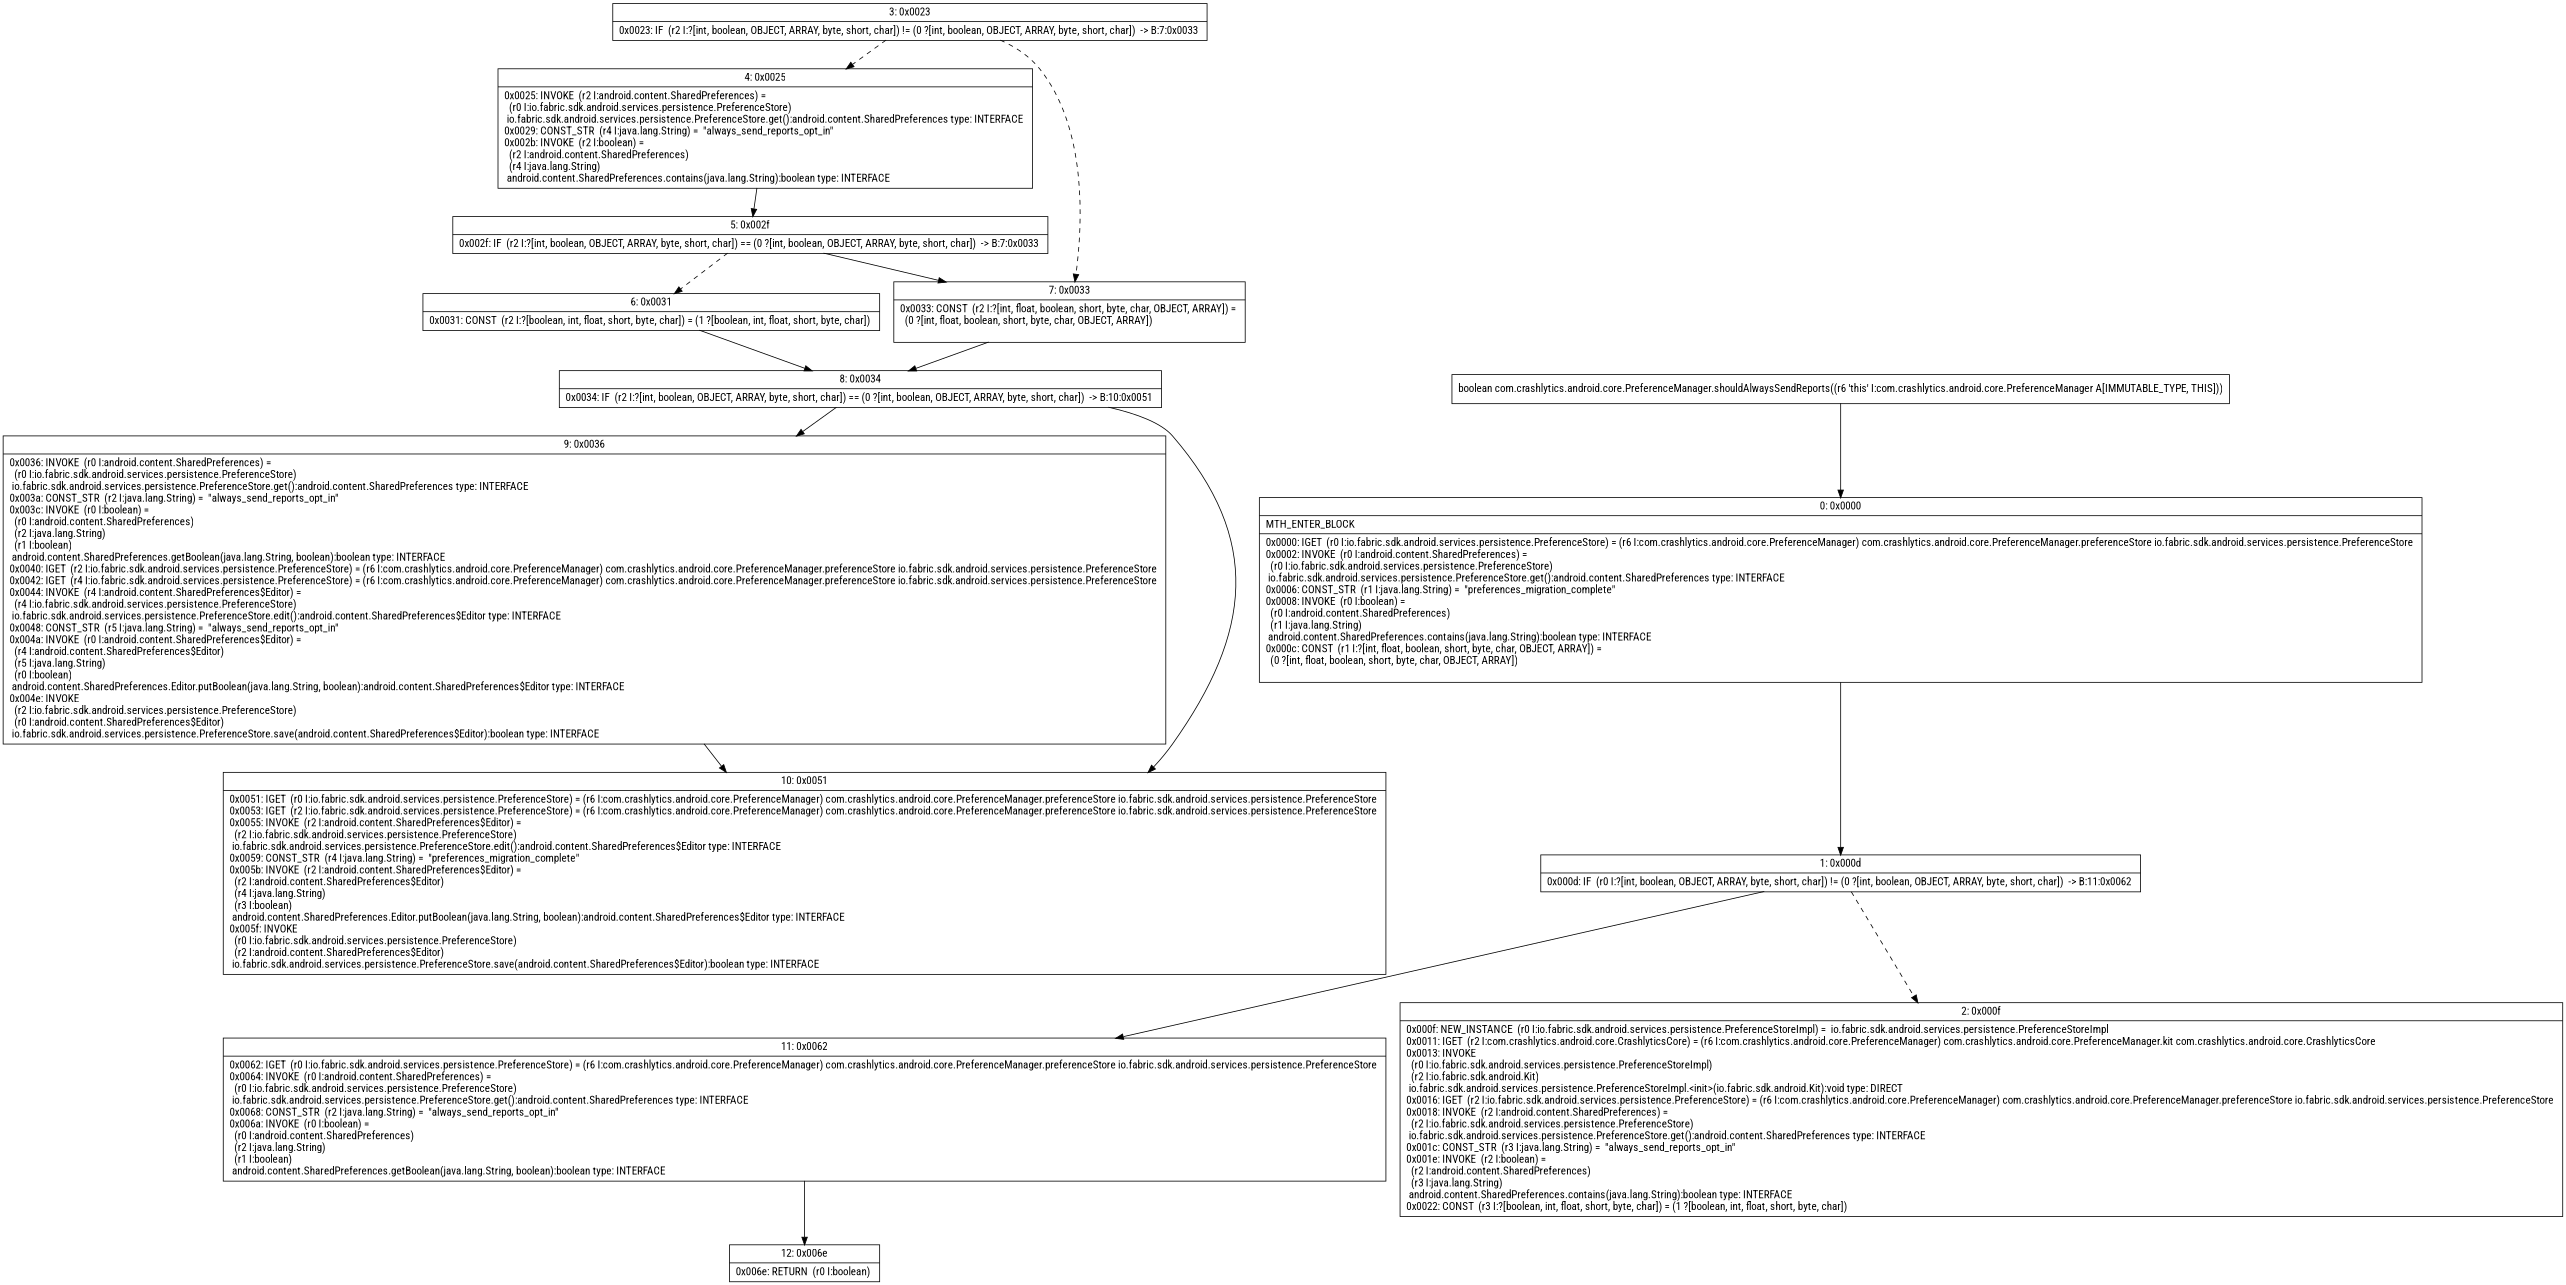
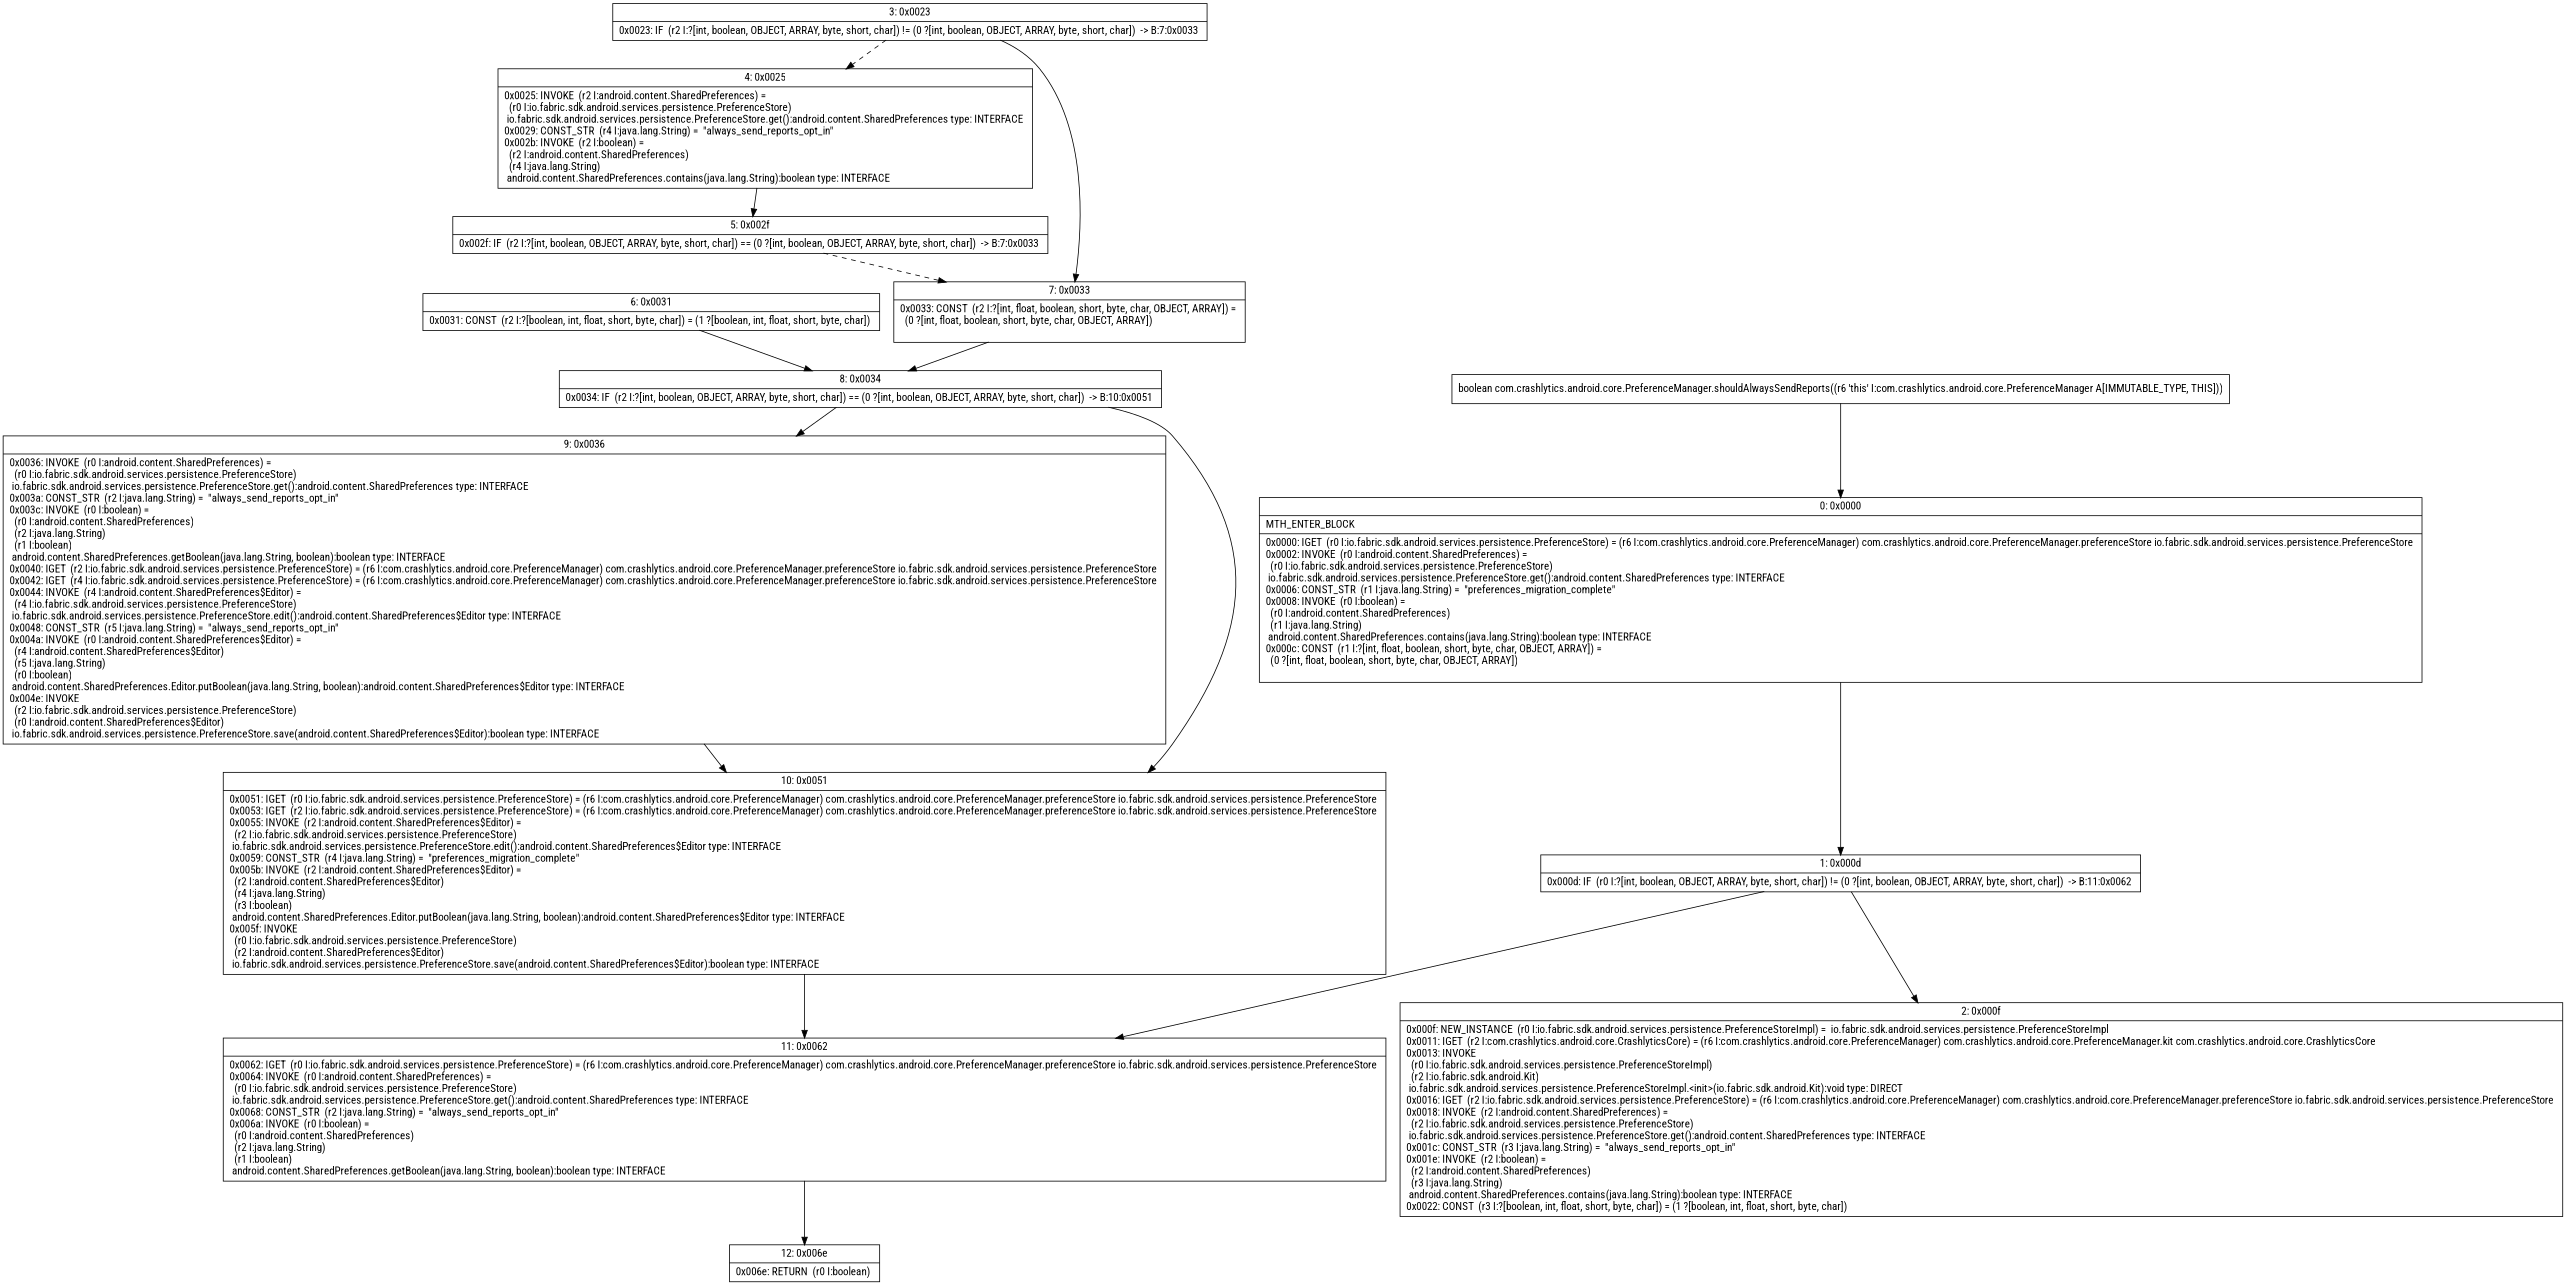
  digraph {
    fontname="Roboto Condensed"
    node [fontname="Roboto Condensed" shape=record]
    edge [fontname="Roboto Condensed"]
    n1 [label="{0\:\ 0x0000|MTH_ENTER_BLOCK\l|0x0000: IGET  (r0 I:io.fabric.sdk.android.services.persistence.PreferenceStore) = (r6 I:com.crashlytics.android.core.PreferenceManager) com.crashlytics.android.core.PreferenceManager.preferenceStore io.fabric.sdk.android.services.persistence.PreferenceStore \l0x0002: INVOKE  (r0 I:android.content.SharedPreferences) = \l  (r0 I:io.fabric.sdk.android.services.persistence.PreferenceStore)\l io.fabric.sdk.android.services.persistence.PreferenceStore.get():android.content.SharedPreferences type: INTERFACE \l0x0006: CONST_STR  (r1 I:java.lang.String) =  \"preferences_migration_complete\" \l0x0008: INVOKE  (r0 I:boolean) = \l  (r0 I:android.content.SharedPreferences)\l  (r1 I:java.lang.String)\l android.content.SharedPreferences.contains(java.lang.String):boolean type: INTERFACE \l0x000c: CONST  (r1 I:?[int, float, boolean, short, byte, char, OBJECT, ARRAY]) = \l  (0 ?[int, float, boolean, short, byte, char, OBJECT, ARRAY])\l \l}"]
    n2 [label="{1\:\ 0x000d|0x000d: IF  (r0 I:?[int, boolean, OBJECT, ARRAY, byte, short, char]) != (0 ?[int, boolean, OBJECT, ARRAY, byte, short, char])  \-\> B:11:0x0062 \l}"]
    n3 [label="{2\:\ 0x000f|0x000f: NEW_INSTANCE  (r0 I:io.fabric.sdk.android.services.persistence.PreferenceStoreImpl) =  io.fabric.sdk.android.services.persistence.PreferenceStoreImpl \l0x0011: IGET  (r2 I:com.crashlytics.android.core.CrashlyticsCore) = (r6 I:com.crashlytics.android.core.PreferenceManager) com.crashlytics.android.core.PreferenceManager.kit com.crashlytics.android.core.CrashlyticsCore \l0x0013: INVOKE  \l  (r0 I:io.fabric.sdk.android.services.persistence.PreferenceStoreImpl)\l  (r2 I:io.fabric.sdk.android.Kit)\l io.fabric.sdk.android.services.persistence.PreferenceStoreImpl.\<init\>(io.fabric.sdk.android.Kit):void type: DIRECT \l0x0016: IGET  (r2 I:io.fabric.sdk.android.services.persistence.PreferenceStore) = (r6 I:com.crashlytics.android.core.PreferenceManager) com.crashlytics.android.core.PreferenceManager.preferenceStore io.fabric.sdk.android.services.persistence.PreferenceStore \l0x0018: INVOKE  (r2 I:android.content.SharedPreferences) = \l  (r2 I:io.fabric.sdk.android.services.persistence.PreferenceStore)\l io.fabric.sdk.android.services.persistence.PreferenceStore.get():android.content.SharedPreferences type: INTERFACE \l0x001c: CONST_STR  (r3 I:java.lang.String) =  \"always_send_reports_opt_in\" \l0x001e: INVOKE  (r2 I:boolean) = \l  (r2 I:android.content.SharedPreferences)\l  (r3 I:java.lang.String)\l android.content.SharedPreferences.contains(java.lang.String):boolean type: INTERFACE \l0x0022: CONST  (r3 I:?[boolean, int, float, short, byte, char]) = (1 ?[boolean, int, float, short, byte, char]) \l}"]
    n4 [label="{11\:\ 0x0062|0x0062: IGET  (r0 I:io.fabric.sdk.android.services.persistence.PreferenceStore) = (r6 I:com.crashlytics.android.core.PreferenceManager) com.crashlytics.android.core.PreferenceManager.preferenceStore io.fabric.sdk.android.services.persistence.PreferenceStore \l0x0064: INVOKE  (r0 I:android.content.SharedPreferences) = \l  (r0 I:io.fabric.sdk.android.services.persistence.PreferenceStore)\l io.fabric.sdk.android.services.persistence.PreferenceStore.get():android.content.SharedPreferences type: INTERFACE \l0x0068: CONST_STR  (r2 I:java.lang.String) =  \"always_send_reports_opt_in\" \l0x006a: INVOKE  (r0 I:boolean) = \l  (r0 I:android.content.SharedPreferences)\l  (r2 I:java.lang.String)\l  (r1 I:boolean)\l android.content.SharedPreferences.getBoolean(java.lang.String, boolean):boolean type: INTERFACE \l}"]
    n5 [label="{12\:\ 0x006e|0x006e: RETURN  (r0 I:boolean) \l}"]
    n6 [label="{3\:\ 0x0023|0x0023: IF  (r2 I:?[int, boolean, OBJECT, ARRAY, byte, short, char]) != (0 ?[int, boolean, OBJECT, ARRAY, byte, short, char])  \-\> B:7:0x0033 \l}"]
    n7 [label="{4\:\ 0x0025|0x0025: INVOKE  (r2 I:android.content.SharedPreferences) = \l  (r0 I:io.fabric.sdk.android.services.persistence.PreferenceStore)\l io.fabric.sdk.android.services.persistence.PreferenceStore.get():android.content.SharedPreferences type: INTERFACE \l0x0029: CONST_STR  (r4 I:java.lang.String) =  \"always_send_reports_opt_in\" \l0x002b: INVOKE  (r2 I:boolean) = \l  (r2 I:android.content.SharedPreferences)\l  (r4 I:java.lang.String)\l android.content.SharedPreferences.contains(java.lang.String):boolean type: INTERFACE \l}"]
    n8 [label="{7\:\ 0x0033|0x0033: CONST  (r2 I:?[int, float, boolean, short, byte, char, OBJECT, ARRAY]) = \l  (0 ?[int, float, boolean, short, byte, char, OBJECT, ARRAY])\l \l}"]
    n9 [label="{5\:\ 0x002f|0x002f: IF  (r2 I:?[int, boolean, OBJECT, ARRAY, byte, short, char]) == (0 ?[int, boolean, OBJECT, ARRAY, byte, short, char])  \-\> B:7:0x0033 \l}"]
    n10 [label="{8\:\ 0x0034|0x0034: IF  (r2 I:?[int, boolean, OBJECT, ARRAY, byte, short, char]) == (0 ?[int, boolean, OBJECT, ARRAY, byte, short, char])  \-\> B:10:0x0051 \l}"]
    n11 [label="{6\:\ 0x0031|0x0031: CONST  (r2 I:?[boolean, int, float, short, byte, char]) = (1 ?[boolean, int, float, short, byte, char]) \l}"]
    n12 [label="{9\:\ 0x0036|0x0036: INVOKE  (r0 I:android.content.SharedPreferences) = \l  (r0 I:io.fabric.sdk.android.services.persistence.PreferenceStore)\l io.fabric.sdk.android.services.persistence.PreferenceStore.get():android.content.SharedPreferences type: INTERFACE \l0x003a: CONST_STR  (r2 I:java.lang.String) =  \"always_send_reports_opt_in\" \l0x003c: INVOKE  (r0 I:boolean) = \l  (r0 I:android.content.SharedPreferences)\l  (r2 I:java.lang.String)\l  (r1 I:boolean)\l android.content.SharedPreferences.getBoolean(java.lang.String, boolean):boolean type: INTERFACE \l0x0040: IGET  (r2 I:io.fabric.sdk.android.services.persistence.PreferenceStore) = (r6 I:com.crashlytics.android.core.PreferenceManager) com.crashlytics.android.core.PreferenceManager.preferenceStore io.fabric.sdk.android.services.persistence.PreferenceStore \l0x0042: IGET  (r4 I:io.fabric.sdk.android.services.persistence.PreferenceStore) = (r6 I:com.crashlytics.android.core.PreferenceManager) com.crashlytics.android.core.PreferenceManager.preferenceStore io.fabric.sdk.android.services.persistence.PreferenceStore \l0x0044: INVOKE  (r4 I:android.content.SharedPreferences$Editor) = \l  (r4 I:io.fabric.sdk.android.services.persistence.PreferenceStore)\l io.fabric.sdk.android.services.persistence.PreferenceStore.edit():android.content.SharedPreferences$Editor type: INTERFACE \l0x0048: CONST_STR  (r5 I:java.lang.String) =  \"always_send_reports_opt_in\" \l0x004a: INVOKE  (r0 I:android.content.SharedPreferences$Editor) = \l  (r4 I:android.content.SharedPreferences$Editor)\l  (r5 I:java.lang.String)\l  (r0 I:boolean)\l android.content.SharedPreferences.Editor.putBoolean(java.lang.String, boolean):android.content.SharedPreferences$Editor type: INTERFACE \l0x004e: INVOKE  \l  (r2 I:io.fabric.sdk.android.services.persistence.PreferenceStore)\l  (r0 I:android.content.SharedPreferences$Editor)\l io.fabric.sdk.android.services.persistence.PreferenceStore.save(android.content.SharedPreferences$Editor):boolean type: INTERFACE \l}"]
    n13 [label="{10\:\ 0x0051|0x0051: IGET  (r0 I:io.fabric.sdk.android.services.persistence.PreferenceStore) = (r6 I:com.crashlytics.android.core.PreferenceManager) com.crashlytics.android.core.PreferenceManager.preferenceStore io.fabric.sdk.android.services.persistence.PreferenceStore \l0x0053: IGET  (r2 I:io.fabric.sdk.android.services.persistence.PreferenceStore) = (r6 I:com.crashlytics.android.core.PreferenceManager) com.crashlytics.android.core.PreferenceManager.preferenceStore io.fabric.sdk.android.services.persistence.PreferenceStore \l0x0055: INVOKE  (r2 I:android.content.SharedPreferences$Editor) = \l  (r2 I:io.fabric.sdk.android.services.persistence.PreferenceStore)\l io.fabric.sdk.android.services.persistence.PreferenceStore.edit():android.content.SharedPreferences$Editor type: INTERFACE \l0x0059: CONST_STR  (r4 I:java.lang.String) =  \"preferences_migration_complete\" \l0x005b: INVOKE  (r2 I:android.content.SharedPreferences$Editor) = \l  (r2 I:android.content.SharedPreferences$Editor)\l  (r4 I:java.lang.String)\l  (r3 I:boolean)\l android.content.SharedPreferences.Editor.putBoolean(java.lang.String, boolean):android.content.SharedPreferences$Editor type: INTERFACE \l0x005f: INVOKE  \l  (r0 I:io.fabric.sdk.android.services.persistence.PreferenceStore)\l  (r2 I:android.content.SharedPreferences$Editor)\l io.fabric.sdk.android.services.persistence.PreferenceStore.save(android.content.SharedPreferences$Editor):boolean type: INTERFACE \l}"]
    n14 [label="{boolean com.crashlytics.android.core.PreferenceManager.shouldAlwaysSendReports((r6 'this' I:com.crashlytics.android.core.PreferenceManager A[IMMUTABLE_TYPE, THIS])) }"]
    n1 -> n2
-   n2 -> n3 [style=dashed]
+   n2 -> n3 [style=solid]
    n2 -> n4
    n4 -> n5
    n6 -> n7 [style=dashed]
-   n6 -> n8 [style=dashed]
+   n6 -> n8
    n7 -> n9
    n8 -> n10
-   n9 -> n8
-   n9 -> n11 [style=dashed]
+   n9 -> n8 [style=dashed]
    n10 -> n12 [style=solid]
    n10 -> n13
    n11 -> n10
    n12 -> n13
+   n13 -> n4
    n14 -> n1
  }
